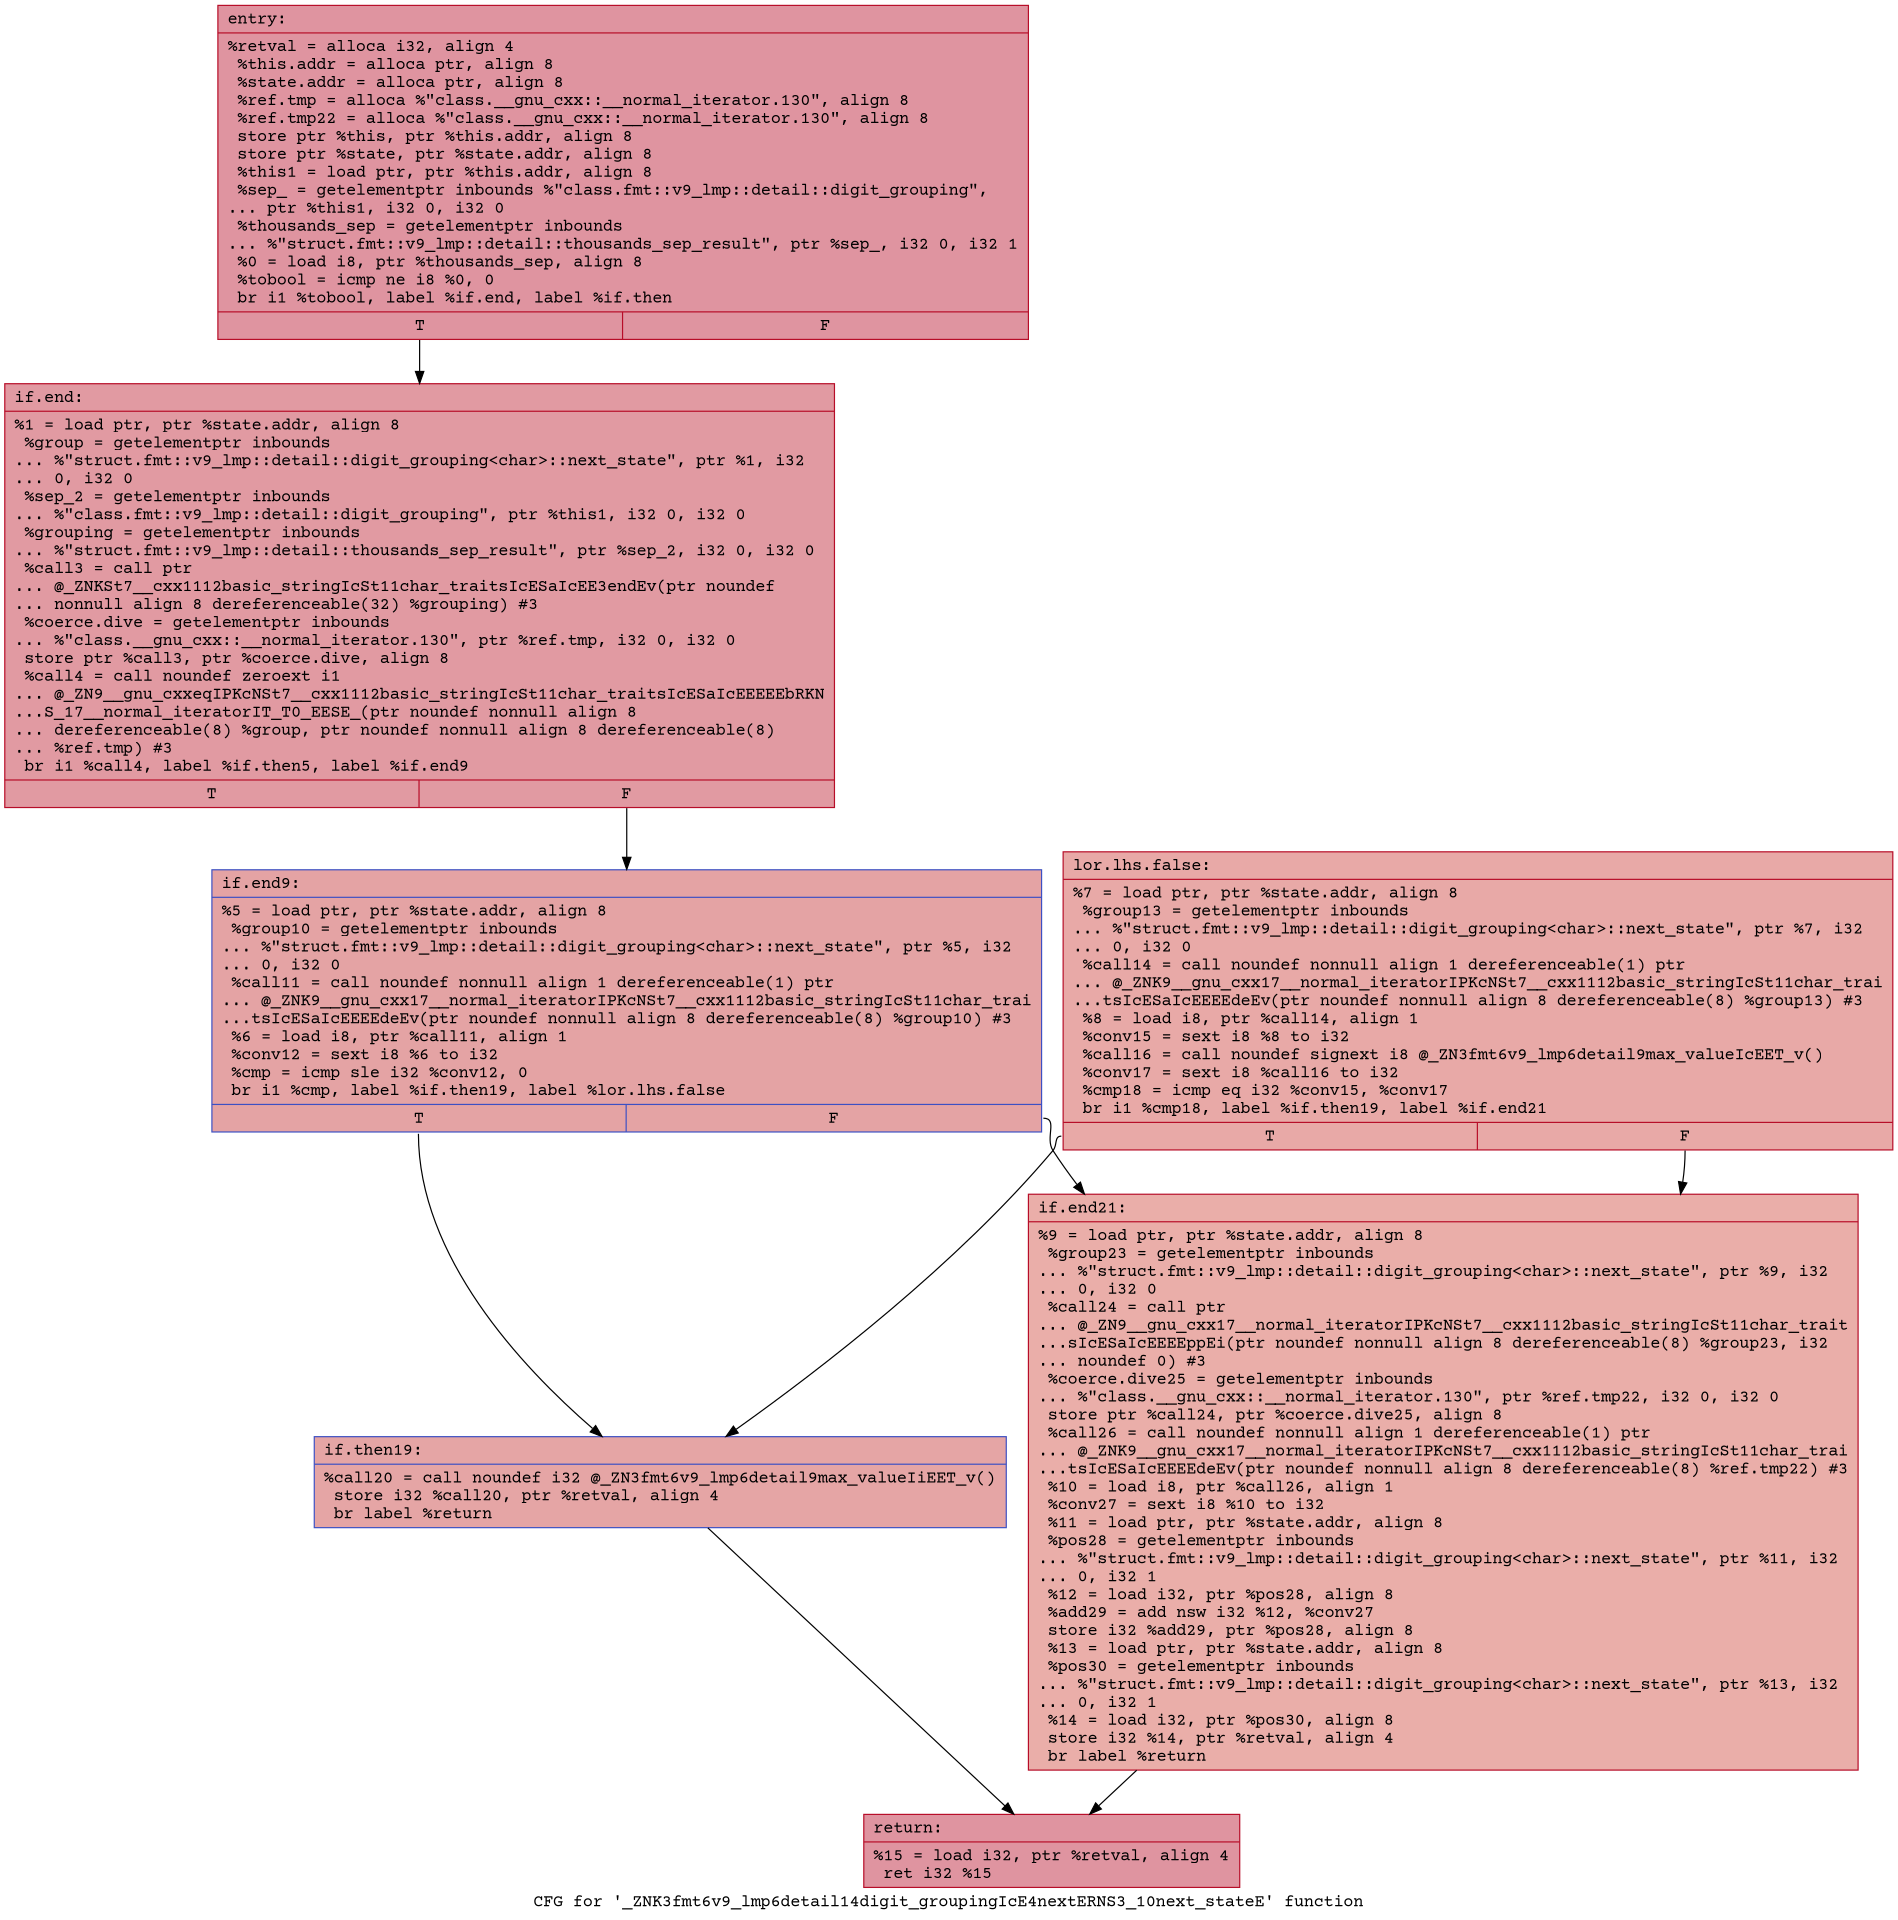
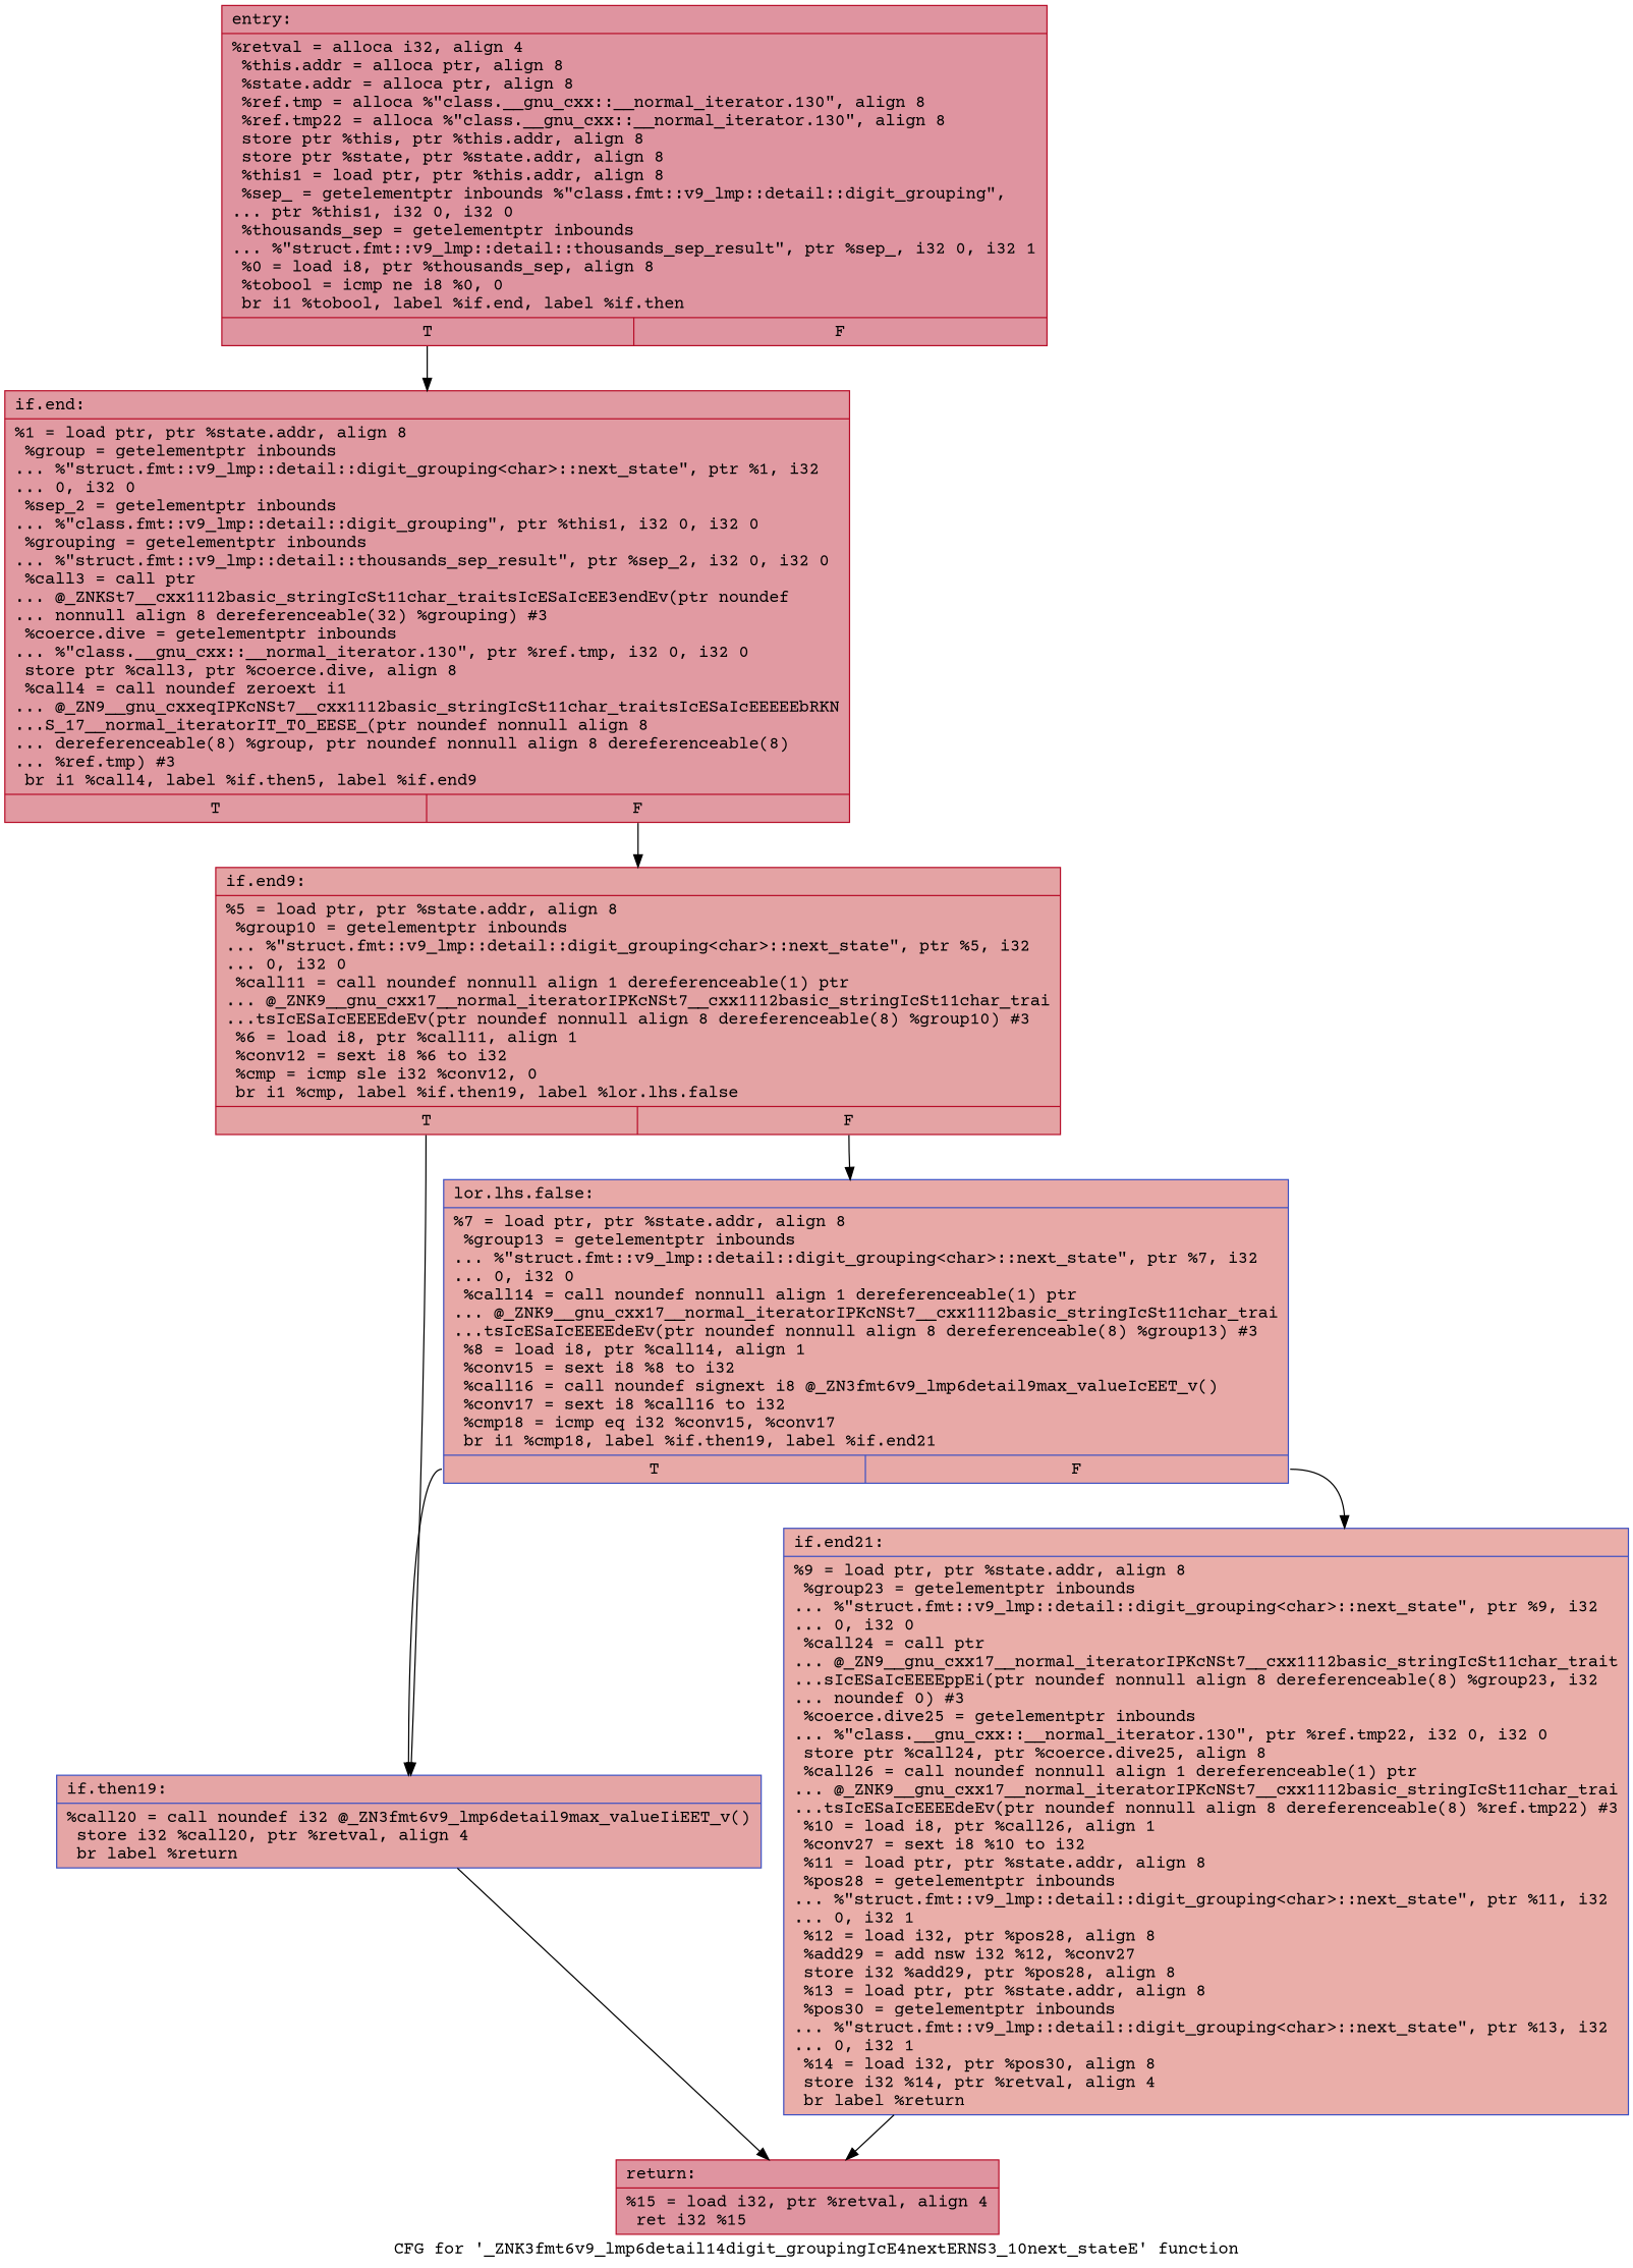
  digraph {
    fontname="Courier Prime"
    label="CFG for '_ZNK3fmt6v9_lmp6detail14digit_groupingIcE4nextERNS3_10next_stateE' function"
    node [color="#3d50c3ff" fillcolor="#b70d2870" fontname="Courier Prime" shape=record style=filled]
    edge [fontname="Courier Prime" tailport=s0]
    n1 [color="#b70d28ff" label="{entry:\l|  %retval = alloca i32, align 4\l  %this.addr = alloca ptr, align 8\l  %state.addr = alloca ptr, align 8\l  %ref.tmp = alloca %\"class.__gnu_cxx::__normal_iterator.130\", align 8\l  %ref.tmp22 = alloca %\"class.__gnu_cxx::__normal_iterator.130\", align 8\l  store ptr %this, ptr %this.addr, align 8\l  store ptr %state, ptr %state.addr, align 8\l  %this1 = load ptr, ptr %this.addr, align 8\l  %sep_ = getelementptr inbounds %\"class.fmt::v9_lmp::detail::digit_grouping\",\l... ptr %this1, i32 0, i32 0\l  %thousands_sep = getelementptr inbounds\l... %\"struct.fmt::v9_lmp::detail::thousands_sep_result\", ptr %sep_, i32 0, i32 1\l  %0 = load i8, ptr %thousands_sep, align 8\l  %tobool = icmp ne i8 %0, 0\l  br i1 %tobool, label %if.end, label %if.then\l|{<s0>T|<s1>F}}"]
    n2 [color="#b70d28ff" fillcolor="#bb1b2c70" label="{if.end:\l|  %1 = load ptr, ptr %state.addr, align 8\l  %group = getelementptr inbounds\l... %\"struct.fmt::v9_lmp::detail::digit_grouping\<char\>::next_state\", ptr %1, i32\l... 0, i32 0\l  %sep_2 = getelementptr inbounds\l... %\"class.fmt::v9_lmp::detail::digit_grouping\", ptr %this1, i32 0, i32 0\l  %grouping = getelementptr inbounds\l... %\"struct.fmt::v9_lmp::detail::thousands_sep_result\", ptr %sep_2, i32 0, i32 0\l  %call3 = call ptr\l... @_ZNKSt7__cxx1112basic_stringIcSt11char_traitsIcESaIcEE3endEv(ptr noundef\l... nonnull align 8 dereferenceable(32) %grouping) #3\l  %coerce.dive = getelementptr inbounds\l... %\"class.__gnu_cxx::__normal_iterator.130\", ptr %ref.tmp, i32 0, i32 0\l  store ptr %call3, ptr %coerce.dive, align 8\l  %call4 = call noundef zeroext i1\l... @_ZN9__gnu_cxxeqIPKcNSt7__cxx1112basic_stringIcSt11char_traitsIcESaIcEEEEEbRKN\l...S_17__normal_iteratorIT_T0_EESE_(ptr noundef nonnull align 8\l... dereferenceable(8) %group, ptr noundef nonnull align 8 dereferenceable(8)\l... %ref.tmp) #3\l  br i1 %call4, label %if.then5, label %if.end9\l|{<s0>T|<s1>F}}"]
-   n3 [fillcolor="#c32e3170" label="{if.end9:\l|  %5 = load ptr, ptr %state.addr, align 8\l  %group10 = getelementptr inbounds\l... %\"struct.fmt::v9_lmp::detail::digit_grouping\<char\>::next_state\", ptr %5, i32\l... 0, i32 0\l  %call11 = call noundef nonnull align 1 dereferenceable(1) ptr\l... @_ZNK9__gnu_cxx17__normal_iteratorIPKcNSt7__cxx1112basic_stringIcSt11char_trai\l...tsIcESaIcEEEEdeEv(ptr noundef nonnull align 8 dereferenceable(8) %group10) #3\l  %6 = load i8, ptr %call11, align 1\l  %conv12 = sext i8 %6 to i32\l  %cmp = icmp sle i32 %conv12, 0\l  br i1 %cmp, label %if.then19, label %lor.lhs.false\l|{<s0>T|<s1>F}}"]
+   n3 [color="#b70d28ff" fillcolor="#c32e3170" label="{if.end9:\l|  %5 = load ptr, ptr %state.addr, align 8\l  %group10 = getelementptr inbounds\l... %\"struct.fmt::v9_lmp::detail::digit_grouping\<char\>::next_state\", ptr %5, i32\l... 0, i32 0\l  %call11 = call noundef nonnull align 1 dereferenceable(1) ptr\l... @_ZNK9__gnu_cxx17__normal_iteratorIPKcNSt7__cxx1112basic_stringIcSt11char_trai\l...tsIcESaIcEEEEdeEv(ptr noundef nonnull align 8 dereferenceable(8) %group10) #3\l  %6 = load i8, ptr %call11, align 1\l  %conv12 = sext i8 %6 to i32\l  %cmp = icmp sle i32 %conv12, 0\l  br i1 %cmp, label %if.then19, label %lor.lhs.false\l|{<s0>T|<s1>F}}"]
    n4 [fillcolor="#c5333470" label="{if.then19:\l|  %call20 = call noundef i32 @_ZN3fmt6v9_lmp6detail9max_valueIiEET_v()\l  store i32 %call20, ptr %retval, align 4\l  br label %return\l}"]
-   n5 [color="#b70d28ff" fillcolor="#ca3b3770" label="{lor.lhs.false:\l|  %7 = load ptr, ptr %state.addr, align 8\l  %group13 = getelementptr inbounds\l... %\"struct.fmt::v9_lmp::detail::digit_grouping\<char\>::next_state\", ptr %7, i32\l... 0, i32 0\l  %call14 = call noundef nonnull align 1 dereferenceable(1) ptr\l... @_ZNK9__gnu_cxx17__normal_iteratorIPKcNSt7__cxx1112basic_stringIcSt11char_trai\l...tsIcESaIcEEEEdeEv(ptr noundef nonnull align 8 dereferenceable(8) %group13) #3\l  %8 = load i8, ptr %call14, align 1\l  %conv15 = sext i8 %8 to i32\l  %call16 = call noundef signext i8 @_ZN3fmt6v9_lmp6detail9max_valueIcEET_v()\l  %conv17 = sext i8 %call16 to i32\l  %cmp18 = icmp eq i32 %conv15, %conv17\l  br i1 %cmp18, label %if.then19, label %if.end21\l|{<s0>T|<s1>F}}"]
+   n5 [fillcolor="#ca3b3770" label="{lor.lhs.false:\l|  %7 = load ptr, ptr %state.addr, align 8\l  %group13 = getelementptr inbounds\l... %\"struct.fmt::v9_lmp::detail::digit_grouping\<char\>::next_state\", ptr %7, i32\l... 0, i32 0\l  %call14 = call noundef nonnull align 1 dereferenceable(1) ptr\l... @_ZNK9__gnu_cxx17__normal_iteratorIPKcNSt7__cxx1112basic_stringIcSt11char_trai\l...tsIcESaIcEEEEdeEv(ptr noundef nonnull align 8 dereferenceable(8) %group13) #3\l  %8 = load i8, ptr %call14, align 1\l  %conv15 = sext i8 %8 to i32\l  %call16 = call noundef signext i8 @_ZN3fmt6v9_lmp6detail9max_valueIcEET_v()\l  %conv17 = sext i8 %call16 to i32\l  %cmp18 = icmp eq i32 %conv15, %conv17\l  br i1 %cmp18, label %if.then19, label %if.end21\l|{<s0>T|<s1>F}}"]
    n6 [color="#b70d28ff" label="{return:\l|  %15 = load i32, ptr %retval, align 4\l  ret i32 %15\l}"]
-   n7 [color="#b70d28ff" fillcolor="#d0473d70" label="{if.end21:\l|  %9 = load ptr, ptr %state.addr, align 8\l  %group23 = getelementptr inbounds\l... %\"struct.fmt::v9_lmp::detail::digit_grouping\<char\>::next_state\", ptr %9, i32\l... 0, i32 0\l  %call24 = call ptr\l... @_ZN9__gnu_cxx17__normal_iteratorIPKcNSt7__cxx1112basic_stringIcSt11char_trait\l...sIcESaIcEEEEppEi(ptr noundef nonnull align 8 dereferenceable(8) %group23, i32\l... noundef 0) #3\l  %coerce.dive25 = getelementptr inbounds\l... %\"class.__gnu_cxx::__normal_iterator.130\", ptr %ref.tmp22, i32 0, i32 0\l  store ptr %call24, ptr %coerce.dive25, align 8\l  %call26 = call noundef nonnull align 1 dereferenceable(1) ptr\l... @_ZNK9__gnu_cxx17__normal_iteratorIPKcNSt7__cxx1112basic_stringIcSt11char_trai\l...tsIcESaIcEEEEdeEv(ptr noundef nonnull align 8 dereferenceable(8) %ref.tmp22) #3\l  %10 = load i8, ptr %call26, align 1\l  %conv27 = sext i8 %10 to i32\l  %11 = load ptr, ptr %state.addr, align 8\l  %pos28 = getelementptr inbounds\l... %\"struct.fmt::v9_lmp::detail::digit_grouping\<char\>::next_state\", ptr %11, i32\l... 0, i32 1\l  %12 = load i32, ptr %pos28, align 8\l  %add29 = add nsw i32 %12, %conv27\l  store i32 %add29, ptr %pos28, align 8\l  %13 = load ptr, ptr %state.addr, align 8\l  %pos30 = getelementptr inbounds\l... %\"struct.fmt::v9_lmp::detail::digit_grouping\<char\>::next_state\", ptr %13, i32\l... 0, i32 1\l  %14 = load i32, ptr %pos30, align 8\l  store i32 %14, ptr %retval, align 4\l  br label %return\l}"]
+   n7 [fillcolor="#d0473d70" label="{if.end21:\l|  %9 = load ptr, ptr %state.addr, align 8\l  %group23 = getelementptr inbounds\l... %\"struct.fmt::v9_lmp::detail::digit_grouping\<char\>::next_state\", ptr %9, i32\l... 0, i32 0\l  %call24 = call ptr\l... @_ZN9__gnu_cxx17__normal_iteratorIPKcNSt7__cxx1112basic_stringIcSt11char_trait\l...sIcESaIcEEEEppEi(ptr noundef nonnull align 8 dereferenceable(8) %group23, i32\l... noundef 0) #3\l  %coerce.dive25 = getelementptr inbounds\l... %\"class.__gnu_cxx::__normal_iterator.130\", ptr %ref.tmp22, i32 0, i32 0\l  store ptr %call24, ptr %coerce.dive25, align 8\l  %call26 = call noundef nonnull align 1 dereferenceable(1) ptr\l... @_ZNK9__gnu_cxx17__normal_iteratorIPKcNSt7__cxx1112basic_stringIcSt11char_trai\l...tsIcESaIcEEEEdeEv(ptr noundef nonnull align 8 dereferenceable(8) %ref.tmp22) #3\l  %10 = load i8, ptr %call26, align 1\l  %conv27 = sext i8 %10 to i32\l  %11 = load ptr, ptr %state.addr, align 8\l  %pos28 = getelementptr inbounds\l... %\"struct.fmt::v9_lmp::detail::digit_grouping\<char\>::next_state\", ptr %11, i32\l... 0, i32 1\l  %12 = load i32, ptr %pos28, align 8\l  %add29 = add nsw i32 %12, %conv27\l  store i32 %add29, ptr %pos28, align 8\l  %13 = load ptr, ptr %state.addr, align 8\l  %pos30 = getelementptr inbounds\l... %\"struct.fmt::v9_lmp::detail::digit_grouping\<char\>::next_state\", ptr %13, i32\l... 0, i32 1\l  %14 = load i32, ptr %pos30, align 8\l  store i32 %14, ptr %retval, align 4\l  br label %return\l}"]
    n1 -> n2
    n2 -> n3 [tailport=s1]
    n3 -> n4
-   n3 -> n7 [tailport=s1]
+   n3 -> n5 [tailport=s1]
    n4 -> n6 [tailport=""]
    n5 -> n4
    n5 -> n7 [tailport=s1]
    n7 -> n6 [tailport=""]
  }
